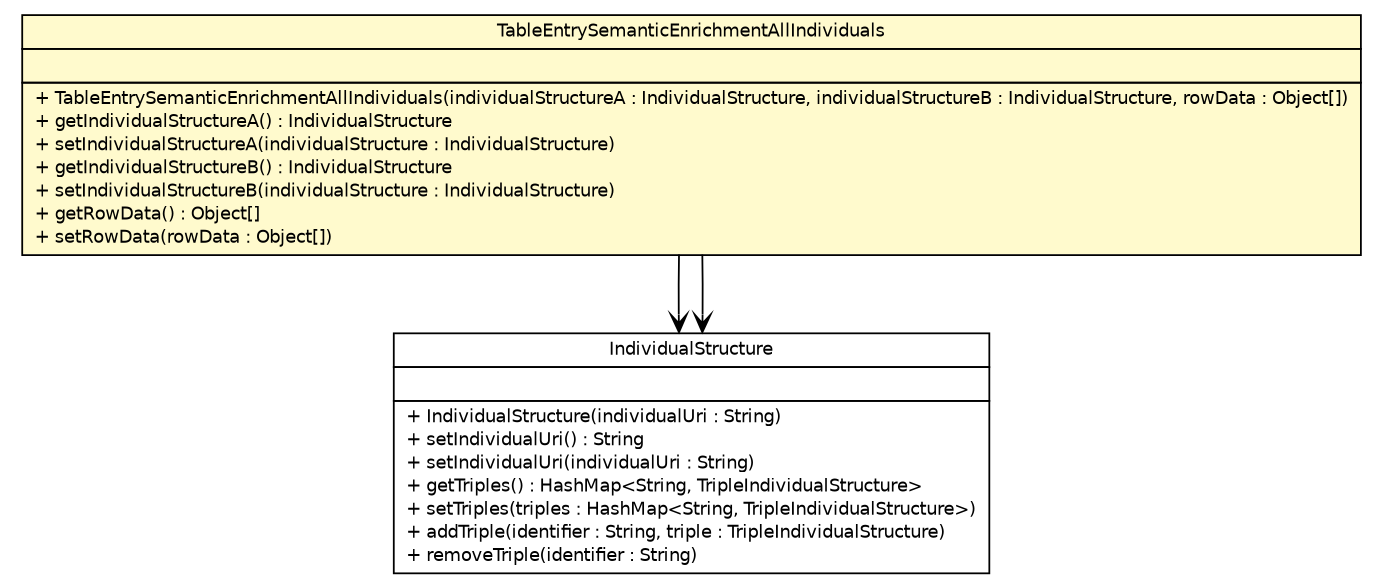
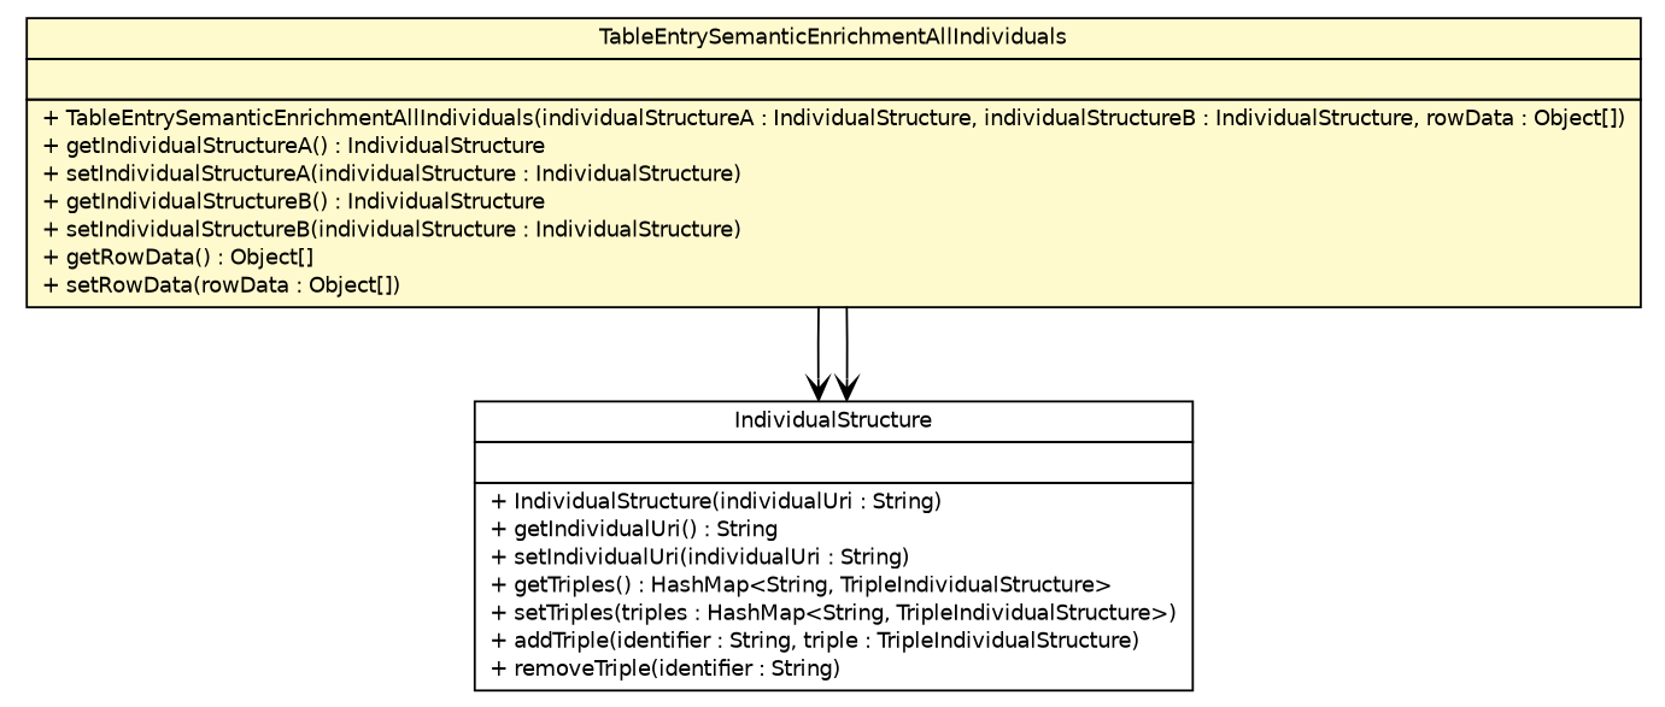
  digraph {
    nodesep=0.25
    ranksep=0.5
    node [fontcolor=black fontname=Helvetica fontsize=10.0 shape=plaintext]
    edge [arrowhead=open color=black fontcolor=black fontname=Helvetica fontsize=10.0 headport=p labelfontname=Helvetica labelfontsize=10 tailport=p]
-   n1 [label=<<table title="de.tud.plt.r43ples.merging.model.structure.IndividualStructure" border="0" cellborder="1" cellspacing="0" cellpadding="2" port="p" href="./IndividualStructure.html"> 		<tr><td><table border="0" cellspacing="0" cellpadding="1"> <tr><td align="center" balign="center"> IndividualStructure </td></tr> 		</table></td></tr> 		<tr><td><table border="0" cellspacing="0" cellpadding="1"> <tr><td align="left" balign="left">  </td></tr> 		</table></td></tr> 		<tr><td><table border="0" cellspacing="0" cellpadding="1"> <tr><td align="left" balign="left"> + IndividualStructure(individualUri : String) </td></tr> <tr><td align="left" balign="left"> + setIndividualUri() : String </td></tr> <tr><td align="left" balign="left"> + setIndividualUri(individualUri : String) </td></tr> <tr><td align="left" balign="left"> + getTriples() : HashMap&lt;String, TripleIndividualStructure&gt; </td></tr> <tr><td align="left" balign="left"> + setTriples(triples : HashMap&lt;String, TripleIndividualStructure&gt;) </td></tr> <tr><td align="left" balign="left"> + addTriple(identifier : String, triple : TripleIndividualStructure) </td></tr> <tr><td align="left" balign="left"> + removeTriple(identifier : String) </td></tr> 		</table></td></tr> 		</table>>]
+   n1 [label=<<table title="de.tud.plt.r43ples.merging.model.structure.IndividualStructure" border="0" cellborder="1" cellspacing="0" cellpadding="2" port="p" href="./IndividualStructure.html"> 		<tr><td><table border="0" cellspacing="0" cellpadding="1"> <tr><td align="center" balign="center"> IndividualStructure </td></tr> 		</table></td></tr> 		<tr><td><table border="0" cellspacing="0" cellpadding="1"> <tr><td align="left" balign="left">  </td></tr> 		</table></td></tr> 		<tr><td><table border="0" cellspacing="0" cellpadding="1"> <tr><td align="left" balign="left"> + IndividualStructure(individualUri : String) </td></tr> <tr><td align="left" balign="left"> + getIndividualUri() : String </td></tr> <tr><td align="left" balign="left"> + setIndividualUri(individualUri : String) </td></tr> <tr><td align="left" balign="left"> + getTriples() : HashMap&lt;String, TripleIndividualStructure&gt; </td></tr> <tr><td align="left" balign="left"> + setTriples(triples : HashMap&lt;String, TripleIndividualStructure&gt;) </td></tr> <tr><td align="left" balign="left"> + addTriple(identifier : String, triple : TripleIndividualStructure) </td></tr> <tr><td align="left" balign="left"> + removeTriple(identifier : String) </td></tr> 		</table></td></tr> 		</table>>]
    n2 [label=<<table title="de.tud.plt.r43ples.merging.model.structure.TableEntrySemanticEnrichmentAllIndividuals" border="0" cellborder="1" cellspacing="0" cellpadding="2" port="p" bgcolor="lemonChiffon" href="./TableEntrySemanticEnrichmentAllIndividuals.html"> 		<tr><td><table border="0" cellspacing="0" cellpadding="1"> <tr><td align="center" balign="center"> TableEntrySemanticEnrichmentAllIndividuals </td></tr> 		</table></td></tr> 		<tr><td><table border="0" cellspacing="0" cellpadding="1"> <tr><td align="left" balign="left">  </td></tr> 		</table></td></tr> 		<tr><td><table border="0" cellspacing="0" cellpadding="1"> <tr><td align="left" balign="left"> + TableEntrySemanticEnrichmentAllIndividuals(individualStructureA : IndividualStructure, individualStructureB : IndividualStructure, rowData : Object[]) </td></tr> <tr><td align="left" balign="left"> + getIndividualStructureA() : IndividualStructure </td></tr> <tr><td align="left" balign="left"> + setIndividualStructureA(individualStructure : IndividualStructure) </td></tr> <tr><td align="left" balign="left"> + getIndividualStructureB() : IndividualStructure </td></tr> <tr><td align="left" balign="left"> + setIndividualStructureB(individualStructure : IndividualStructure) </td></tr> <tr><td align="left" balign="left"> + getRowData() : Object[] </td></tr> <tr><td align="left" balign="left"> + setRowData(rowData : Object[]) </td></tr> 		</table></td></tr> 		</table>>]
    n2 -> n1
    n2 -> n1
  }
